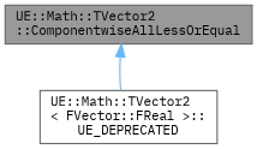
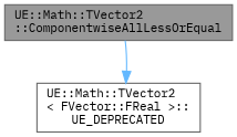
  digraph {
    rankdir=TB
    fontname="IBM Plex Mono"
    node [fontname="IBM Plex Mono" fontsize=10 shape=box style=filled]
    n1 [color=gray40 fillcolor=grey60 fontcolor=black height=0.2 label="UE::Math::TVector2\l::ComponentwiseAllLessOrEqual" width=0.4]
    n2 [color=grey40 fillcolor=white height=0.2 label="UE::Math::TVector2\l\< FVector::FReal \>::\lUE_DEPRECATED" width=0.4]
-   n1 -> n2 [color=steelblue1 dir=back fontname="IBM Plex Mono" fontsize=10 labelfontname=Helvetica labelfontsize=10 style=solid]
+   n2 -> n1 [color=steelblue1 dir=back fontname="IBM Plex Mono" fontsize=10 labelfontname=Helvetica labelfontsize=10 style=solid]
  }
